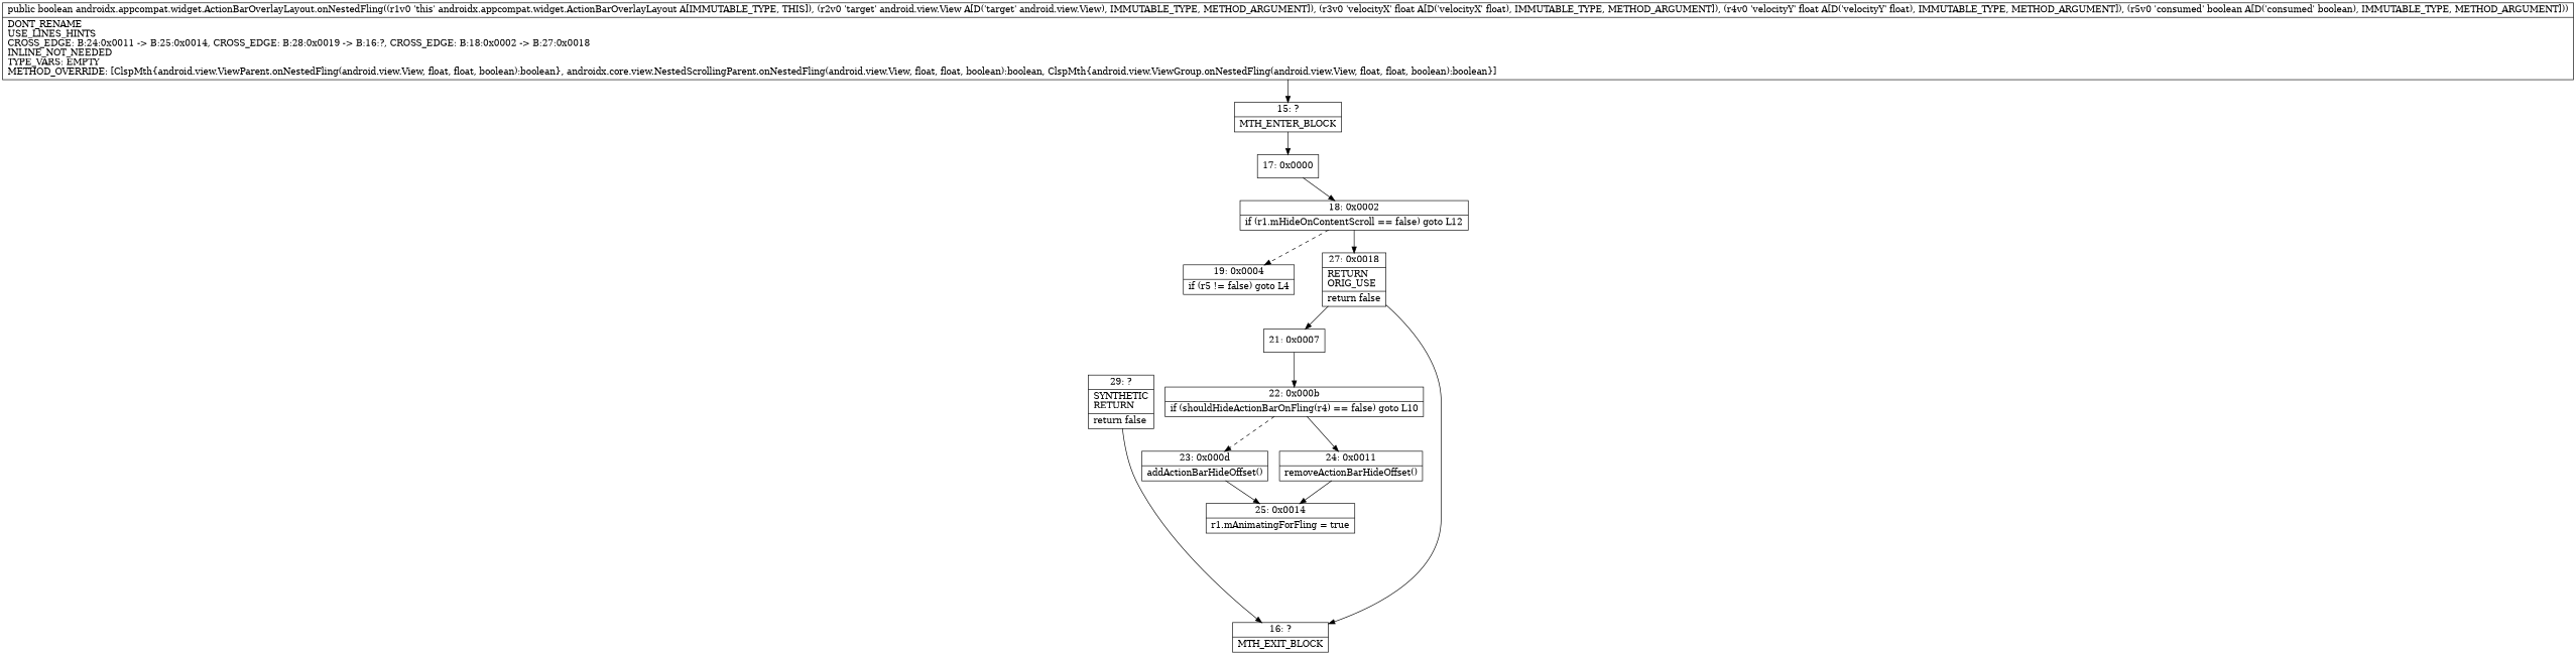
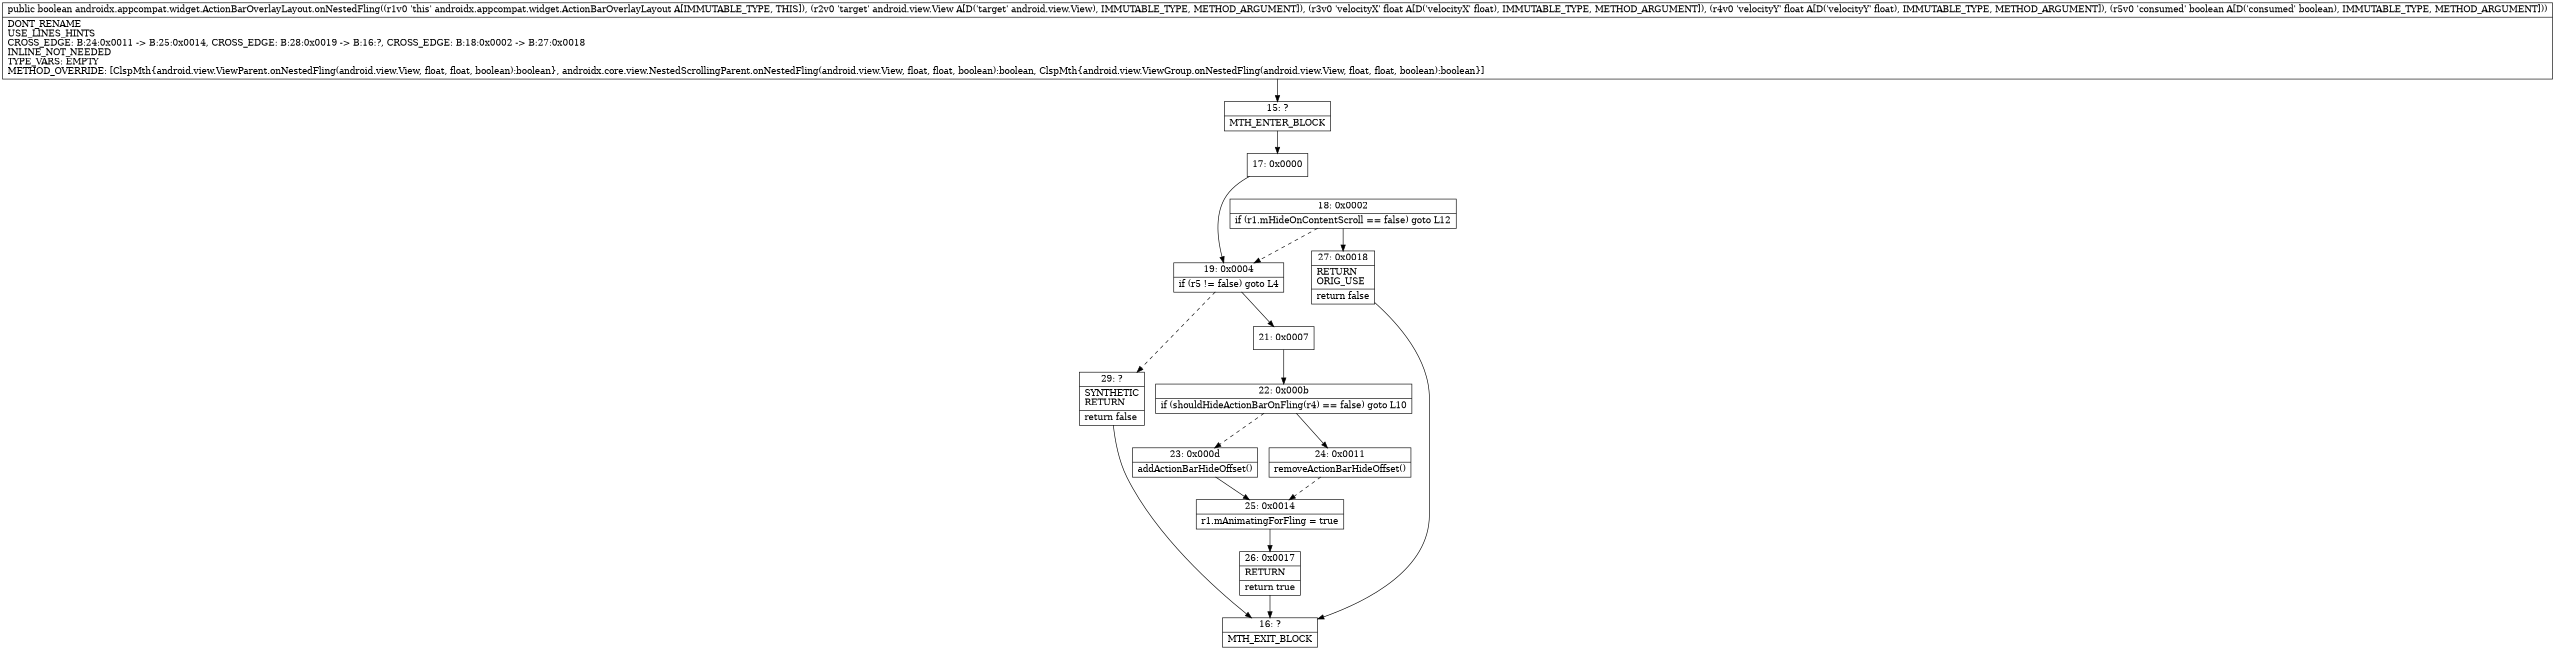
  digraph {
    node [shape=record]
    n1 [label="{15\:\ ?|MTH_ENTER_BLOCK\l}"]
    n2 [label="{17\:\ 0x0000}"]
    n3 [label="{18\:\ 0x0002|if (r1.mHideOnContentScroll == false) goto L12\l}"]
    n4 [label="{19\:\ 0x0004|if (r5 != false) goto L4\l}"]
    n5 [label="{27\:\ 0x0018|RETURN\lORIG_USE\l|return false\l}"]
    n6 [label="{21\:\ 0x0007}"]
    n7 [label="{29\:\ ?|SYNTHETIC\lRETURN\l|return false\l}"]
    n8 [label="{16\:\ ?|MTH_EXIT_BLOCK\l}"]
    n9 [label="{22\:\ 0x000b|if (shouldHideActionBarOnFling(r4) == false) goto L10\l}"]
    n10 [label="{23\:\ 0x000d|addActionBarHideOffset()\l}"]
    n11 [label="{24\:\ 0x0011|removeActionBarHideOffset()\l}"]
    n12 [label="{25\:\ 0x0014|r1.mAnimatingForFling = true\l}"]
+   n13 [label="{26\:\ 0x0017|RETURN\l|return true\l}"]
    n14 [label="{public boolean androidx.appcompat.widget.ActionBarOverlayLayout.onNestedFling((r1v0 'this' androidx.appcompat.widget.ActionBarOverlayLayout A[IMMUTABLE_TYPE, THIS]), (r2v0 'target' android.view.View A[D('target' android.view.View), IMMUTABLE_TYPE, METHOD_ARGUMENT]), (r3v0 'velocityX' float A[D('velocityX' float), IMMUTABLE_TYPE, METHOD_ARGUMENT]), (r4v0 'velocityY' float A[D('velocityY' float), IMMUTABLE_TYPE, METHOD_ARGUMENT]), (r5v0 'consumed' boolean A[D('consumed' boolean), IMMUTABLE_TYPE, METHOD_ARGUMENT]))  | DONT_RENAME\lUSE_LINES_HINTS\lCROSS_EDGE: B:24:0x0011 \-\> B:25:0x0014, CROSS_EDGE: B:28:0x0019 \-\> B:16:?, CROSS_EDGE: B:18:0x0002 \-\> B:27:0x0018\lINLINE_NOT_NEEDED\lTYPE_VARS: EMPTY\lMETHOD_OVERRIDE: [ClspMth\{android.view.ViewParent.onNestedFling(android.view.View, float, float, boolean):boolean\}, androidx.core.view.NestedScrollingParent.onNestedFling(android.view.View, float, float, boolean):boolean, ClspMth\{android.view.ViewGroup.onNestedFling(android.view.View, float, float, boolean):boolean\}]\l}"]
    n1 -> n2
-   n2 -> n3
+   n2 -> n4
    n3 -> n4 [style=dashed]
    n3 -> n5
-   n5 -> n6
+   n4 -> n6
+   n4 -> n7 [style=dashed]
    n5 -> n8
    n6 -> n9
    n7 -> n8
    n9 -> n10 [style=dashed]
    n9 -> n11
    n10 -> n12
-   n11 -> n12
+   n11 -> n12 [style=dashed]
+   n12 -> n13
+   n13 -> n8
    n14 -> n1
  }
